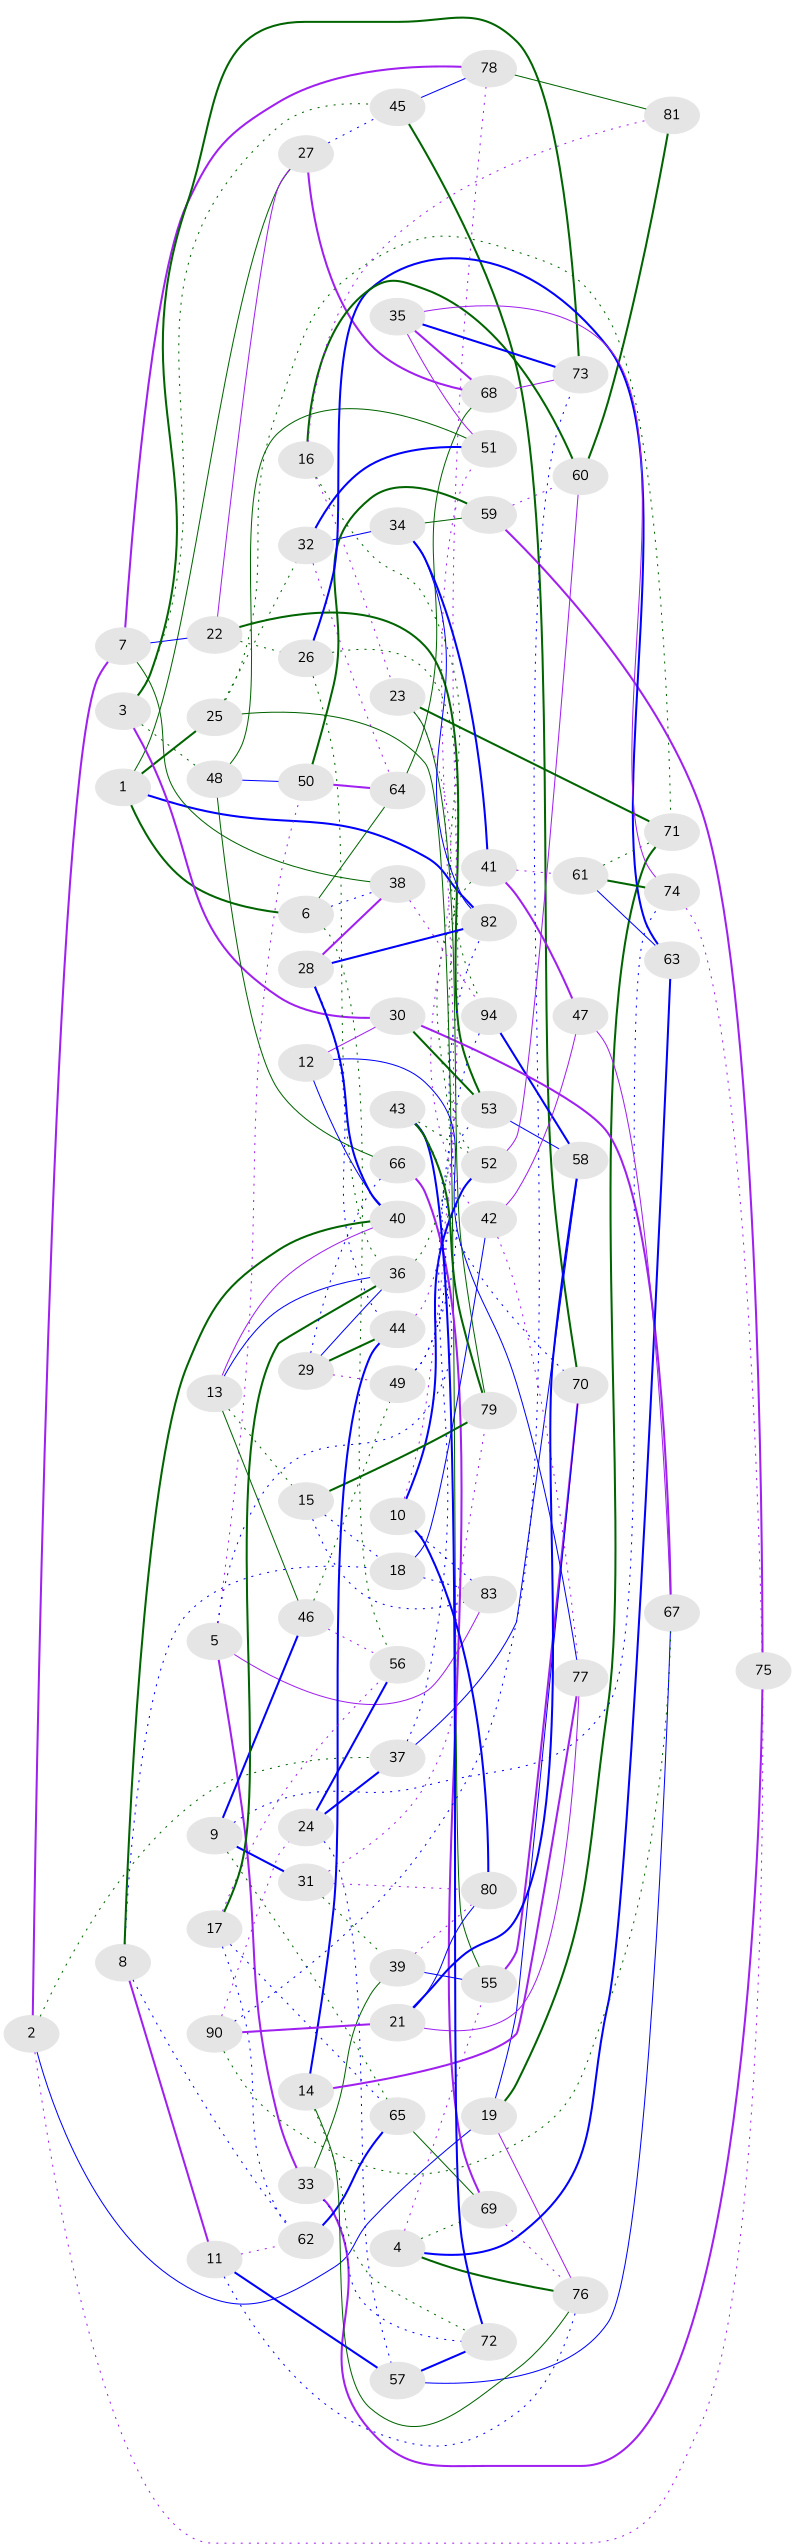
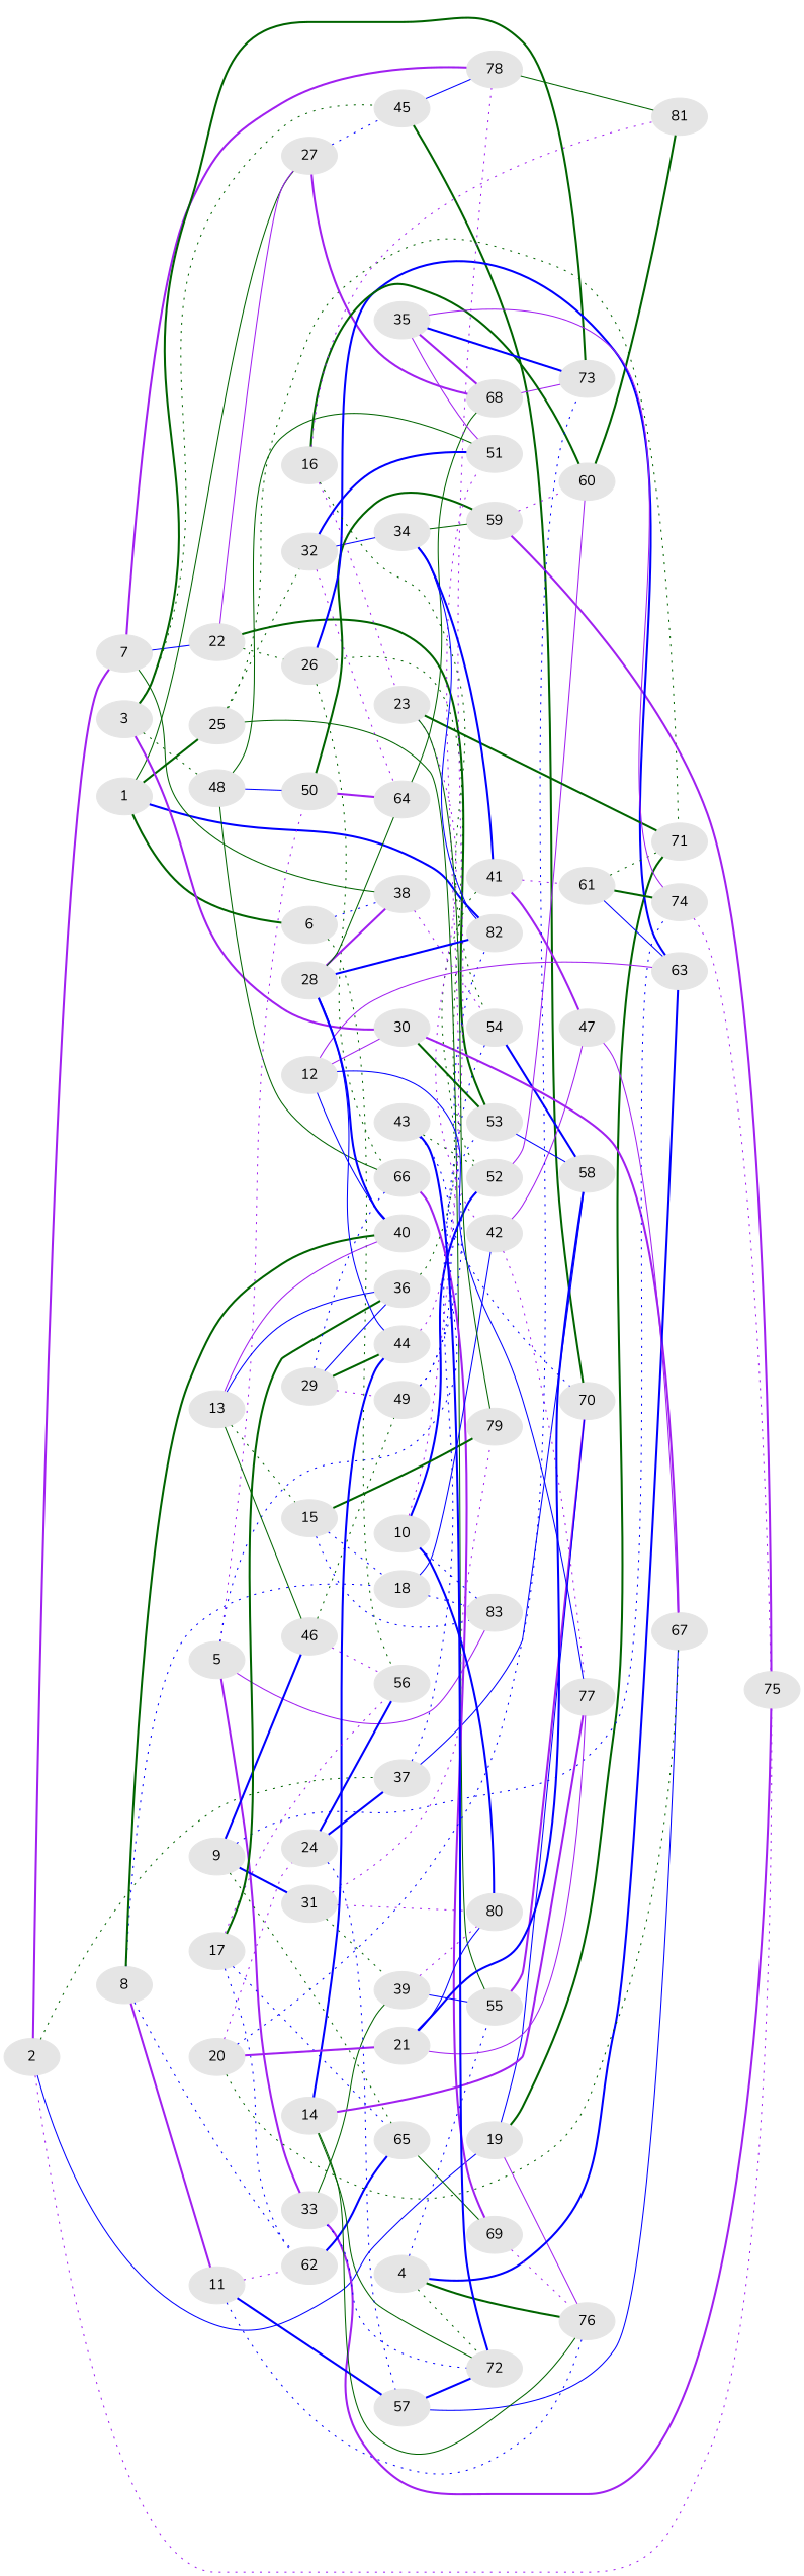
  graph {
    fontname=Nunito
    rankdir=LR
    node [color=gray90 fontname=Nunito style=filled]
    edge [color=blue fontname=Nunito style=dotted]
    1
    6
    25
    27
    82
    38
    56
    64
    55
    71
    32
    45
    68
    2
    7
    19
    37
    75
    22
    78
    76
    70
-   54 [label=94]
+   54
    58
    3
    30
    48
    73
    67
    53
    50
    66
    51
    4
    63
    69
    5
    33
    52
    83
    72
    39
    59
    60
    26
    81
    8
    11
    18
    40
    62
    57
    42
    65
    9
    31
    46
    74
    80
    79
    49
    10
    12
    77
    13
    15
    36
    41
    14
    44
    16
    23
    17
    47
-   20 [label=90]
+   20
    21
    24
    34
    28
    29
    61
    35
    43
    1 -- 6 [color=darkgreen style=bold]
    1 -- 25 [color=darkgreen style=bold]
    1 -- 27 [color=darkgreen style=solid]
    1 -- 82 [style=bold]
    6 -- 38
    6 -- 56 [color=darkgreen]
-   6 -- 64 [color=darkgreen style=solid]
+   28 -- 64 [color=darkgreen style=solid]
    25 -- 55 [color=darkgreen style=solid]
    25 -- 71 [color=darkgreen]
    25 -- 32 [color=darkgreen]
    27 -- 45
    27 -- 68 [color=purple style=bold]
    38 -- 54 [color=purple]
    64 -- 68 [color=darkgreen style=solid]
    55 -- 70 [color=purple style=bold]
    32 -- 64 [color=purple]
    32 -- 51 [style=bold]
    32 -- 34 [style=solid]
    45 -- 78 [style=solid]
    45 -- 70 [color=darkgreen style=bold]
    68 -- 73 [color=purple style=solid]
    2 -- 7 [color=purple style=bold]
    2 -- 19 [style=solid]
    2 -- 37 [color=darkgreen]
    2 -- 75 [color=purple]
    7 -- 38 [color=darkgreen style=solid]
    7 -- 22 [style=solid]
    7 -- 78 [color=purple style=bold]
    19 -- 71 [color=darkgreen style=bold]
    19 -- 76 [color=purple style=solid]
    19 -- 70 [style=solid]
    37 -- 54
    37 -- 58 [style=solid]
    22 -- 27 [color=purple style=solid]
    22 -- 53 [color=darkgreen style=bold]
    22 -- 26 [color=darkgreen]
    78 -- 81 [color=darkgreen style=solid]
    54 -- 58 [style=bold]
    3 -- 45 [color=darkgreen]
    3 -- 30 [color=purple style=bold]
    3 -- 48 [color=darkgreen]
    3 -- 73 [color=darkgreen style=bold]
    30 -- 67 [color=purple style=bold]
    30 -- 53 [color=darkgreen style=bold]
    48 -- 50 [style=solid]
    48 -- 66 [color=darkgreen style=solid]
    48 -- 51 [color=darkgreen style=solid]
    53 -- 58 [style=solid]
    50 -- 64 [color=purple style=bold]
    50 -- 59 [color=darkgreen style=bold]
    66 -- 69 [color=purple style=bold]
-   4 -- 55 [color=purple]
+   4 -- 55
    4 -- 76 [color=darkgreen style=bold]
    4 -- 63 [style=bold]
-   4 -- 69 [color=darkgreen]
+   4 -- 72 [color=darkgreen]
    69 -- 76 [color=purple]
    5 -- 50 [color=purple]
    5 -- 33 [color=purple style=bold]
    5 -- 52
    5 -- 83 [color=purple style=solid]
    33 -- 75 [color=purple style=bold]
    33 -- 72
    33 -- 39 [color=darkgreen style=solid]
    52 -- 60 [color=purple style=solid]
    39 -- 55 [style=solid]
    39 -- 80 [color=purple]
    59 -- 75 [color=purple style=bold]
    59 -- 60 [color=purple]
    60 -- 81 [color=darkgreen style=bold]
-   26 -- 36 [color=darkgreen]
+   26 -- 66 [color=darkgreen]
    26 -- 63 [style=bold]
    26 -- 52 [color=darkgreen]
    8 -- 11 [color=purple style=bold]
    8 -- 18
    8 -- 40 [color=darkgreen style=bold]
    8 -- 62
    11 -- 76
    11 -- 62 [color=purple]
    11 -- 57 [style=bold]
    18 -- 83
    18 -- 42 [style=solid]
    62 -- 65 [style=bold]
    57 -- 67 [style=solid]
    57 -- 72 [style=bold]
    42 -- 77 [color=purple]
    42 -- 47 [color=purple style=solid]
    65 -- 69 [color=darkgreen style=solid]
    9 -- 65 [color=darkgreen]
    9 -- 31 [style=bold]
    9 -- 46 [style=bold]
    9 -- 74
    31 -- 39 [color=darkgreen]
    31 -- 80 [color=purple]
    31 -- 79 [color=purple]
    46 -- 56 [color=purple]
    46 -- 49 [color=darkgreen]
    74 -- 75 [color=purple]
    49 -- 82
    49 -- 53
    10 -- 78 [color=purple]
    10 -- 52 [style=bold]
    10 -- 83
    10 -- 80 [style=bold]
    12 -- 30 [color=purple style=solid]
+   12 -- 63 [color=purple style=solid]
    12 -- 40 [style=solid]
    12 -- 77 [style=solid]
    13 -- 40 [color=purple style=solid]
    13 -- 46 [color=darkgreen style=solid]
    13 -- 15 [color=darkgreen]
    13 -- 36 [style=solid]
    15 -- 83
    15 -- 18
    15 -- 79 [color=darkgreen style=bold]
    36 -- 41 [color=darkgreen]
    41 -- 47 [color=purple style=bold]
    41 -- 61 [color=purple]
    14 -- 76 [color=darkgreen style=solid]
-   14 -- 72 [color=darkgreen]
+   14 -- 72 [color=darkgreen style=solid]
    14 -- 77 [color=purple style=bold]
    14 -- 44 [style=bold]
    44 -- 51 [color=purple]
    16 -- 54 [color=darkgreen]
    16 -- 60 [color=darkgreen style=bold]
    16 -- 81 [color=purple]
    16 -- 23 [color=purple]
    23 -- 71 [color=darkgreen style=bold]
    23 -- 42 [color=purple]
    23 -- 79 [color=darkgreen style=solid]
    17 -- 56 [color=purple]
    17 -- 62
    17 -- 65
    17 -- 36 [color=darkgreen style=bold]
    47 -- 67 [color=purple style=solid]
    20 -- 73
    20 -- 67 [color=darkgreen]
    20 -- 21 [color=purple style=bold]
    20 -- 24 [color=purple]
    21 -- 58 [style=bold]
    21 -- 80 [style=solid]
    21 -- 77 [color=purple style=solid]
    24 -- 56 [style=bold]
    24 -- 37 [style=bold]
    24 -- 57
    34 -- 82 [style=solid]
    34 -- 59 [color=darkgreen style=solid]
    34 -- 41 [style=bold]
    28 -- 82 [style=bold]
    28 -- 38 [color=purple style=bold]
    28 -- 40 [style=bold]
-   28 -- 44
+   28 -- 44 [style=solid]
    29 -- 66
    29 -- 49 [color=purple]
    29 -- 36 [style=solid]
    29 -- 44 [color=darkgreen style=bold]
    61 -- 71 [color=darkgreen]
    61 -- 63 [style=solid]
    61 -- 74 [color=darkgreen style=bold]
    35 -- 68 [color=purple style=bold]
    35 -- 73 [style=bold]
    35 -- 51 [color=purple style=solid]
    35 -- 74 [color=purple style=solid]
    43 -- 70
    43 -- 52 [color=darkgreen]
    43 -- 72 [style=bold]
-   43 -- 79 [color=darkgreen style=bold]
  }
